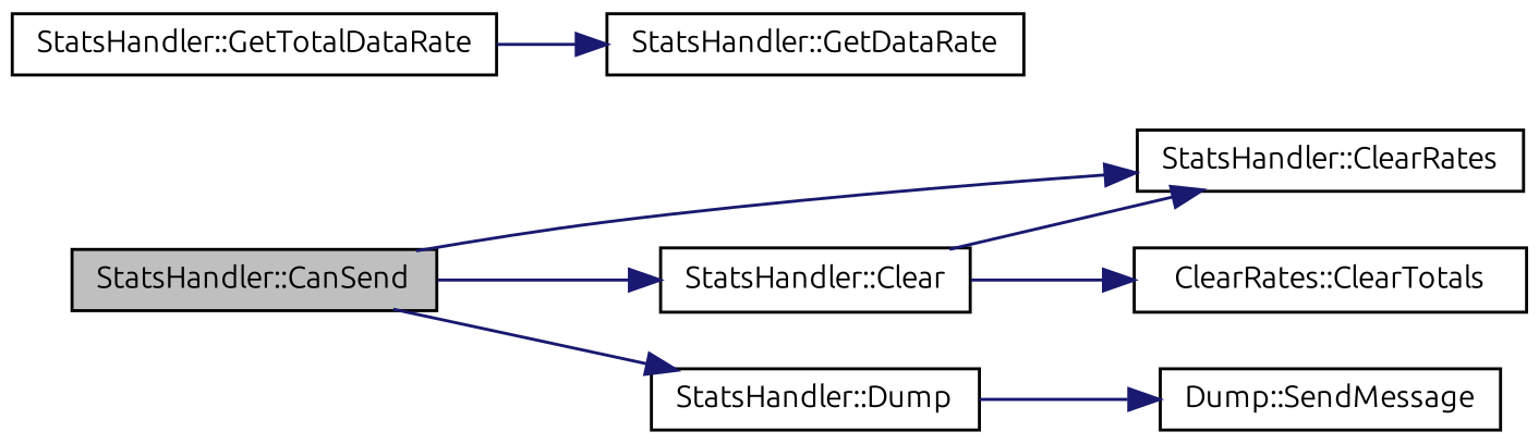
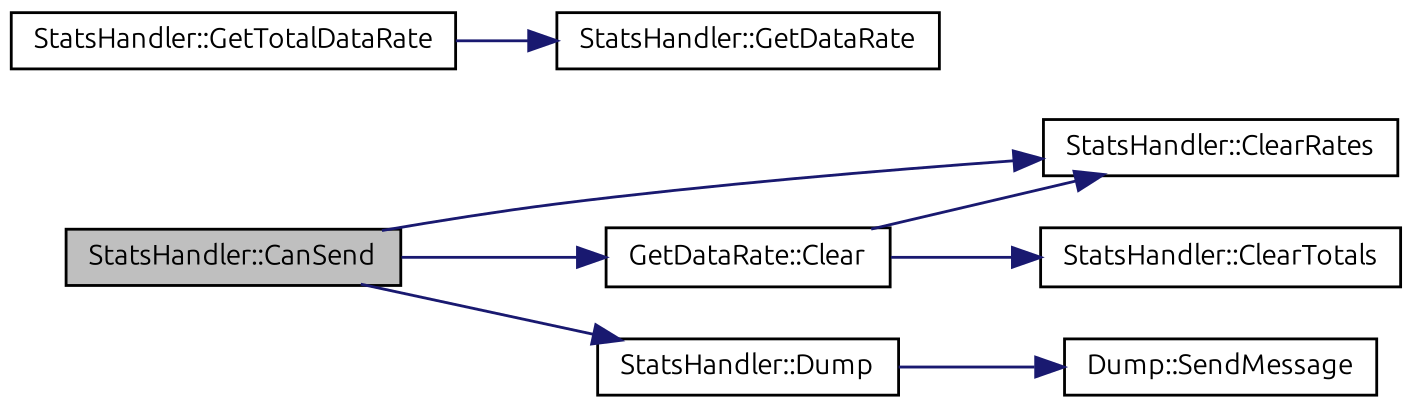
  digraph {
    fontname=Ubuntu
    rankdir=LR
    node [color=black fillcolor=white fontname=Ubuntu fontsize=10 shape=record style=filled]
    edge [color=midnightblue fontname=Ubuntu fontsize=10 labelfontname=Helvetica labelfontsize=10 style=solid]
    n1 [fillcolor=grey75 fontcolor=black height=0.2 label="StatsHandler::CanSend" width=0.4]
-   n2 [height=0.2 label="StatsHandler::Clear" width=0.4]
+   n2 [height=0.2 label="GetDataRate::Clear" width=0.4]
    n3 [height=0.2 label="StatsHandler::ClearRates" width=0.4]
    n4 [height=0.2 label="StatsHandler::Dump" width=0.4]
-   n5 [height=0.2 label="ClearRates::ClearTotals" width=0.4]
+   n5 [height=0.2 label="StatsHandler::ClearTotals" width=0.4]
    n6 [height=0.2 label="Dump::SendMessage" width=0.4]
    n7 [height=0.2 label="StatsHandler::GetTotalDataRate" width=0.4]
    n8 [height=0.2 label="StatsHandler::GetDataRate" width=0.4]
    n1 -> n2
    n1 -> n3
    n1 -> n4
    n2 -> n3
    n2 -> n5
    n4 -> n6
    n7 -> n8
  }
